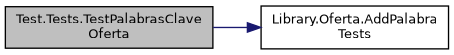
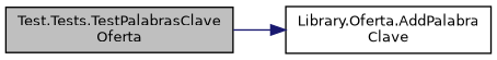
  digraph {
    rankdir=LR
    node [color=black fontname=Helvetica fontsize=10 shape=record style=filled]
    n1 [fillcolor=grey75 fontcolor=black height=0.2 label="Test.Tests.TestPalabrasClave\lOferta" width=0.4]
-   n2 [fillcolor=white height=0.2 label="Library.Oferta.AddPalabra\lTests" width=0.4]
+   n2 [fillcolor=white height=0.2 label="Library.Oferta.AddPalabra\lClave" width=0.4]
    n1 -> n2 [color=midnightblue fontname=Helvetica fontsize=10 labelfontname=Helvetica labelfontsize=10 style=solid]
  }
